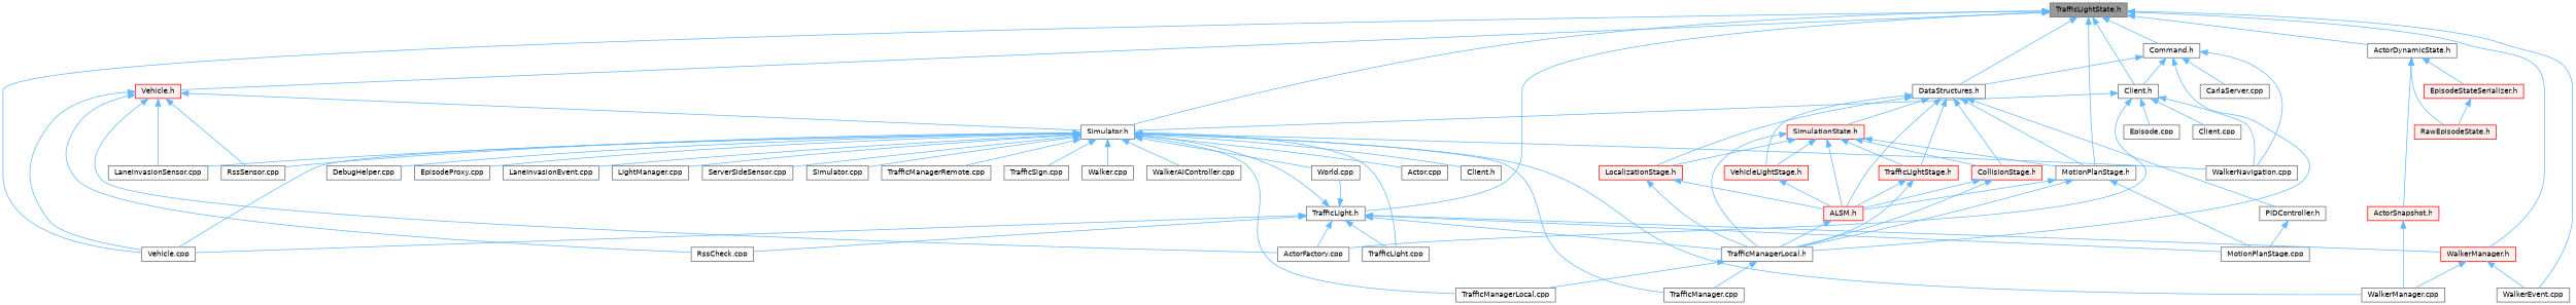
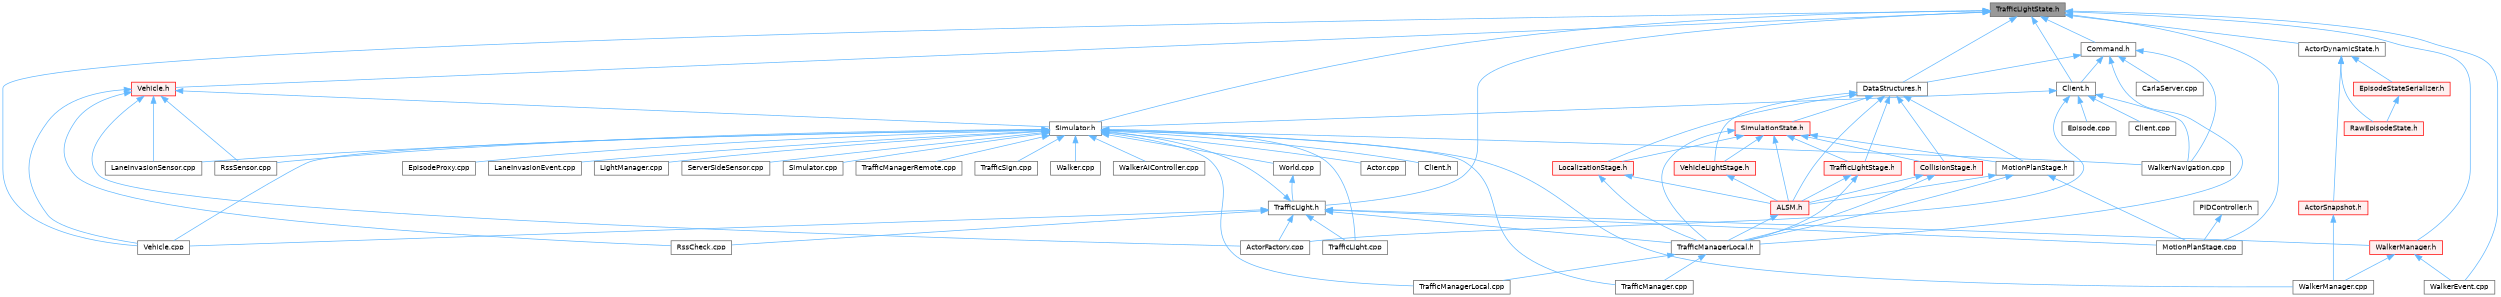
  digraph {
    node [color=grey40 fillcolor=white fontname=Helvetica fontsize=10 shape=box style=filled]
    edge [color=steelblue1 dir=back fontname=Helvetica fontsize=10 labelfontname=Helvetica labelfontsize=10 style=solid]
    n1 [color=gray40 fillcolor=grey60 fontcolor=black height=0.2 label="TrafficLightState.h" width=0.4]
    n2 [height=0.2 label="ActorDynamicState.h" width=0.4]
    n3 [height=0.2 label="Client.h" width=0.4]
    n4 [height=0.2 label="Simulator.h" width=0.4]
    n5 [height=0.2 label="Vehicle.cpp" width=0.4]
    n6 [height=0.2 label="Command.h" width=0.4]
    n7 [height=0.2 label="DataStructures.h" width=0.4]
    n8 [height=0.2 label="MotionPlanStage.cpp" width=0.4]
    n9 [height=0.2 label="TrafficLight.h" width=0.4]
    n10 [color=red fillcolor="#FFF0F0" height=0.2 label="WalkerManager.h" width=0.4]
    n11 [height=0.2 label="WalkerEvent.cpp" width=0.4]
    n12 [color=red fillcolor="#FFF0F0" height=0.2 label="Vehicle.h" width=0.4]
    n13 [color=red fillcolor="#FFF0F0" height=0.2 label="ActorSnapshot.h" width=0.4]
    n14 [color=red fillcolor="#FFF0F0" height=0.2 label="EpisodeStateSerializer.h" width=0.4]
    n15 [color=red fillcolor="#FFF0F0" height=0.2 label="RawEpisodeState.h" width=0.4]
    n16 [height=0.2 label="ActorFactory.cpp" width=0.4]
    n17 [height=0.2 label="Client.cpp" width=0.4]
    n18 [height=0.2 label="Episode.cpp" width=0.4]
    n19 [height=0.2 label="WalkerNavigation.cpp" width=0.4]
    n20 [height=0.2 label="WalkerManager.cpp" width=0.4]
    n21 [height=0.2 label="Actor.cpp" width=0.4]
    n22 [height=0.2 label="Client.h" width=0.4]
-   n23 [height=0.2 label="DebugHelper.cpp" width=0.4]
    n24 [height=0.2 label="EpisodeProxy.cpp" width=0.4]
    n25 [height=0.2 label="LaneInvasionEvent.cpp" width=0.4]
    n26 [height=0.2 label="LaneInvasionSensor.cpp" width=0.4]
    n27 [height=0.2 label="LightManager.cpp" width=0.4]
    n28 [height=0.2 label="RssSensor.cpp" width=0.4]
    n29 [height=0.2 label="ServerSideSensor.cpp" width=0.4]
    n30 [height=0.2 label="Simulator.cpp" width=0.4]
    n31 [height=0.2 label="TrafficLight.cpp" width=0.4]
    n32 [height=0.2 label="TrafficManager.cpp" width=0.4]
    n33 [height=0.2 label="TrafficManagerLocal.cpp" width=0.4]
    n34 [height=0.2 label="TrafficManagerRemote.cpp" width=0.4]
    n35 [height=0.2 label="TrafficSign.cpp" width=0.4]
    n36 [height=0.2 label="Walker.cpp" width=0.4]
    n37 [height=0.2 label="WalkerAIController.cpp" width=0.4]
    n38 [height=0.2 label="World.cpp" width=0.4]
    n39 [height=0.2 label="CarlaServer.cpp" width=0.4]
    n40 [height=0.2 label="TrafficManagerLocal.h" width=0.4]
    n41 [color=red fillcolor="#FFF0F0" height=0.2 label="ALSM.h" width=0.4]
    n42 [color=red fillcolor="#FFF0F0" height=0.2 label="CollisionStage.h" width=0.4]
    n43 [color=red fillcolor="#FFF0F0" height=0.2 label="LocalizationStage.h" width=0.4]
    n44 [height=0.2 label="MotionPlanStage.h" width=0.4]
    n45 [height=0.2 label="PIDController.h" width=0.4]
    n46 [color=red fillcolor="#FFF0F0" height=0.2 label="SimulationState.h" width=0.4]
    n47 [color=red fillcolor="#FFF0F0" height=0.2 label="TrafficLightStage.h" width=0.4]
    n48 [color=red fillcolor="#FFF0F0" height=0.2 label="VehicleLightStage.h" width=0.4]
    n49 [height=0.2 label="RssCheck.cpp" width=0.4]
    n1 -> n2
    n1 -> n3
    n1 -> n4
    n1 -> n5
    n1 -> n6
    n1 -> n7
-   n1 -> n44
+   n1 -> n8
    n1 -> n9
    n1 -> n10
    n1 -> n11
    n1 -> n12
    n2 -> n13
    n2 -> n14
    n2 -> n15
    n3 -> n4
    n3 -> n16
    n3 -> n17
    n3 -> n18
    n3 -> n19
    n4 -> n5
    n4 -> n19
    n4 -> n20
    n4 -> n21
    n4 -> n22
-   n4 -> n23
    n4 -> n24
    n4 -> n25
    n4 -> n26
    n4 -> n27
    n4 -> n28
    n4 -> n29
    n4 -> n30
    n4 -> n31
    n4 -> n32
    n4 -> n33
    n4 -> n34
    n4 -> n35
    n4 -> n36
    n4 -> n37
    n4 -> n38
    n6 -> n3
    n6 -> n7
    n6 -> n19
    n6 -> n39
    n6 -> n40
    n7 -> n41
    n7 -> n42
    n7 -> n43
    n7 -> n44
-   n7 -> n45
    n7 -> n46
    n7 -> n47
    n7 -> n48
    n9 -> n4
    n9 -> n5
    n9 -> n8
    n9 -> n10
    n9 -> n16
    n9 -> n31
-   n9 -> n38
+   n38 -> n9
    n9 -> n40
    n9 -> n49
    n10 -> n11
    n10 -> n20
    n12 -> n4
    n12 -> n5
    n12 -> n16
    n12 -> n26
    n12 -> n28
    n12 -> n49
    n13 -> n20
    n14 -> n15
    n40 -> n32
    n40 -> n33
    n41 -> n40
    n42 -> n40
    n42 -> n41
    n43 -> n40
    n43 -> n41
    n44 -> n8
    n44 -> n40
    n44 -> n41
    n45 -> n8
    n46 -> n40
    n46 -> n41
    n46 -> n42
    n46 -> n43
    n46 -> n44
    n46 -> n47
    n46 -> n48
    n47 -> n40
    n47 -> n41
    n48 -> n41
  }
